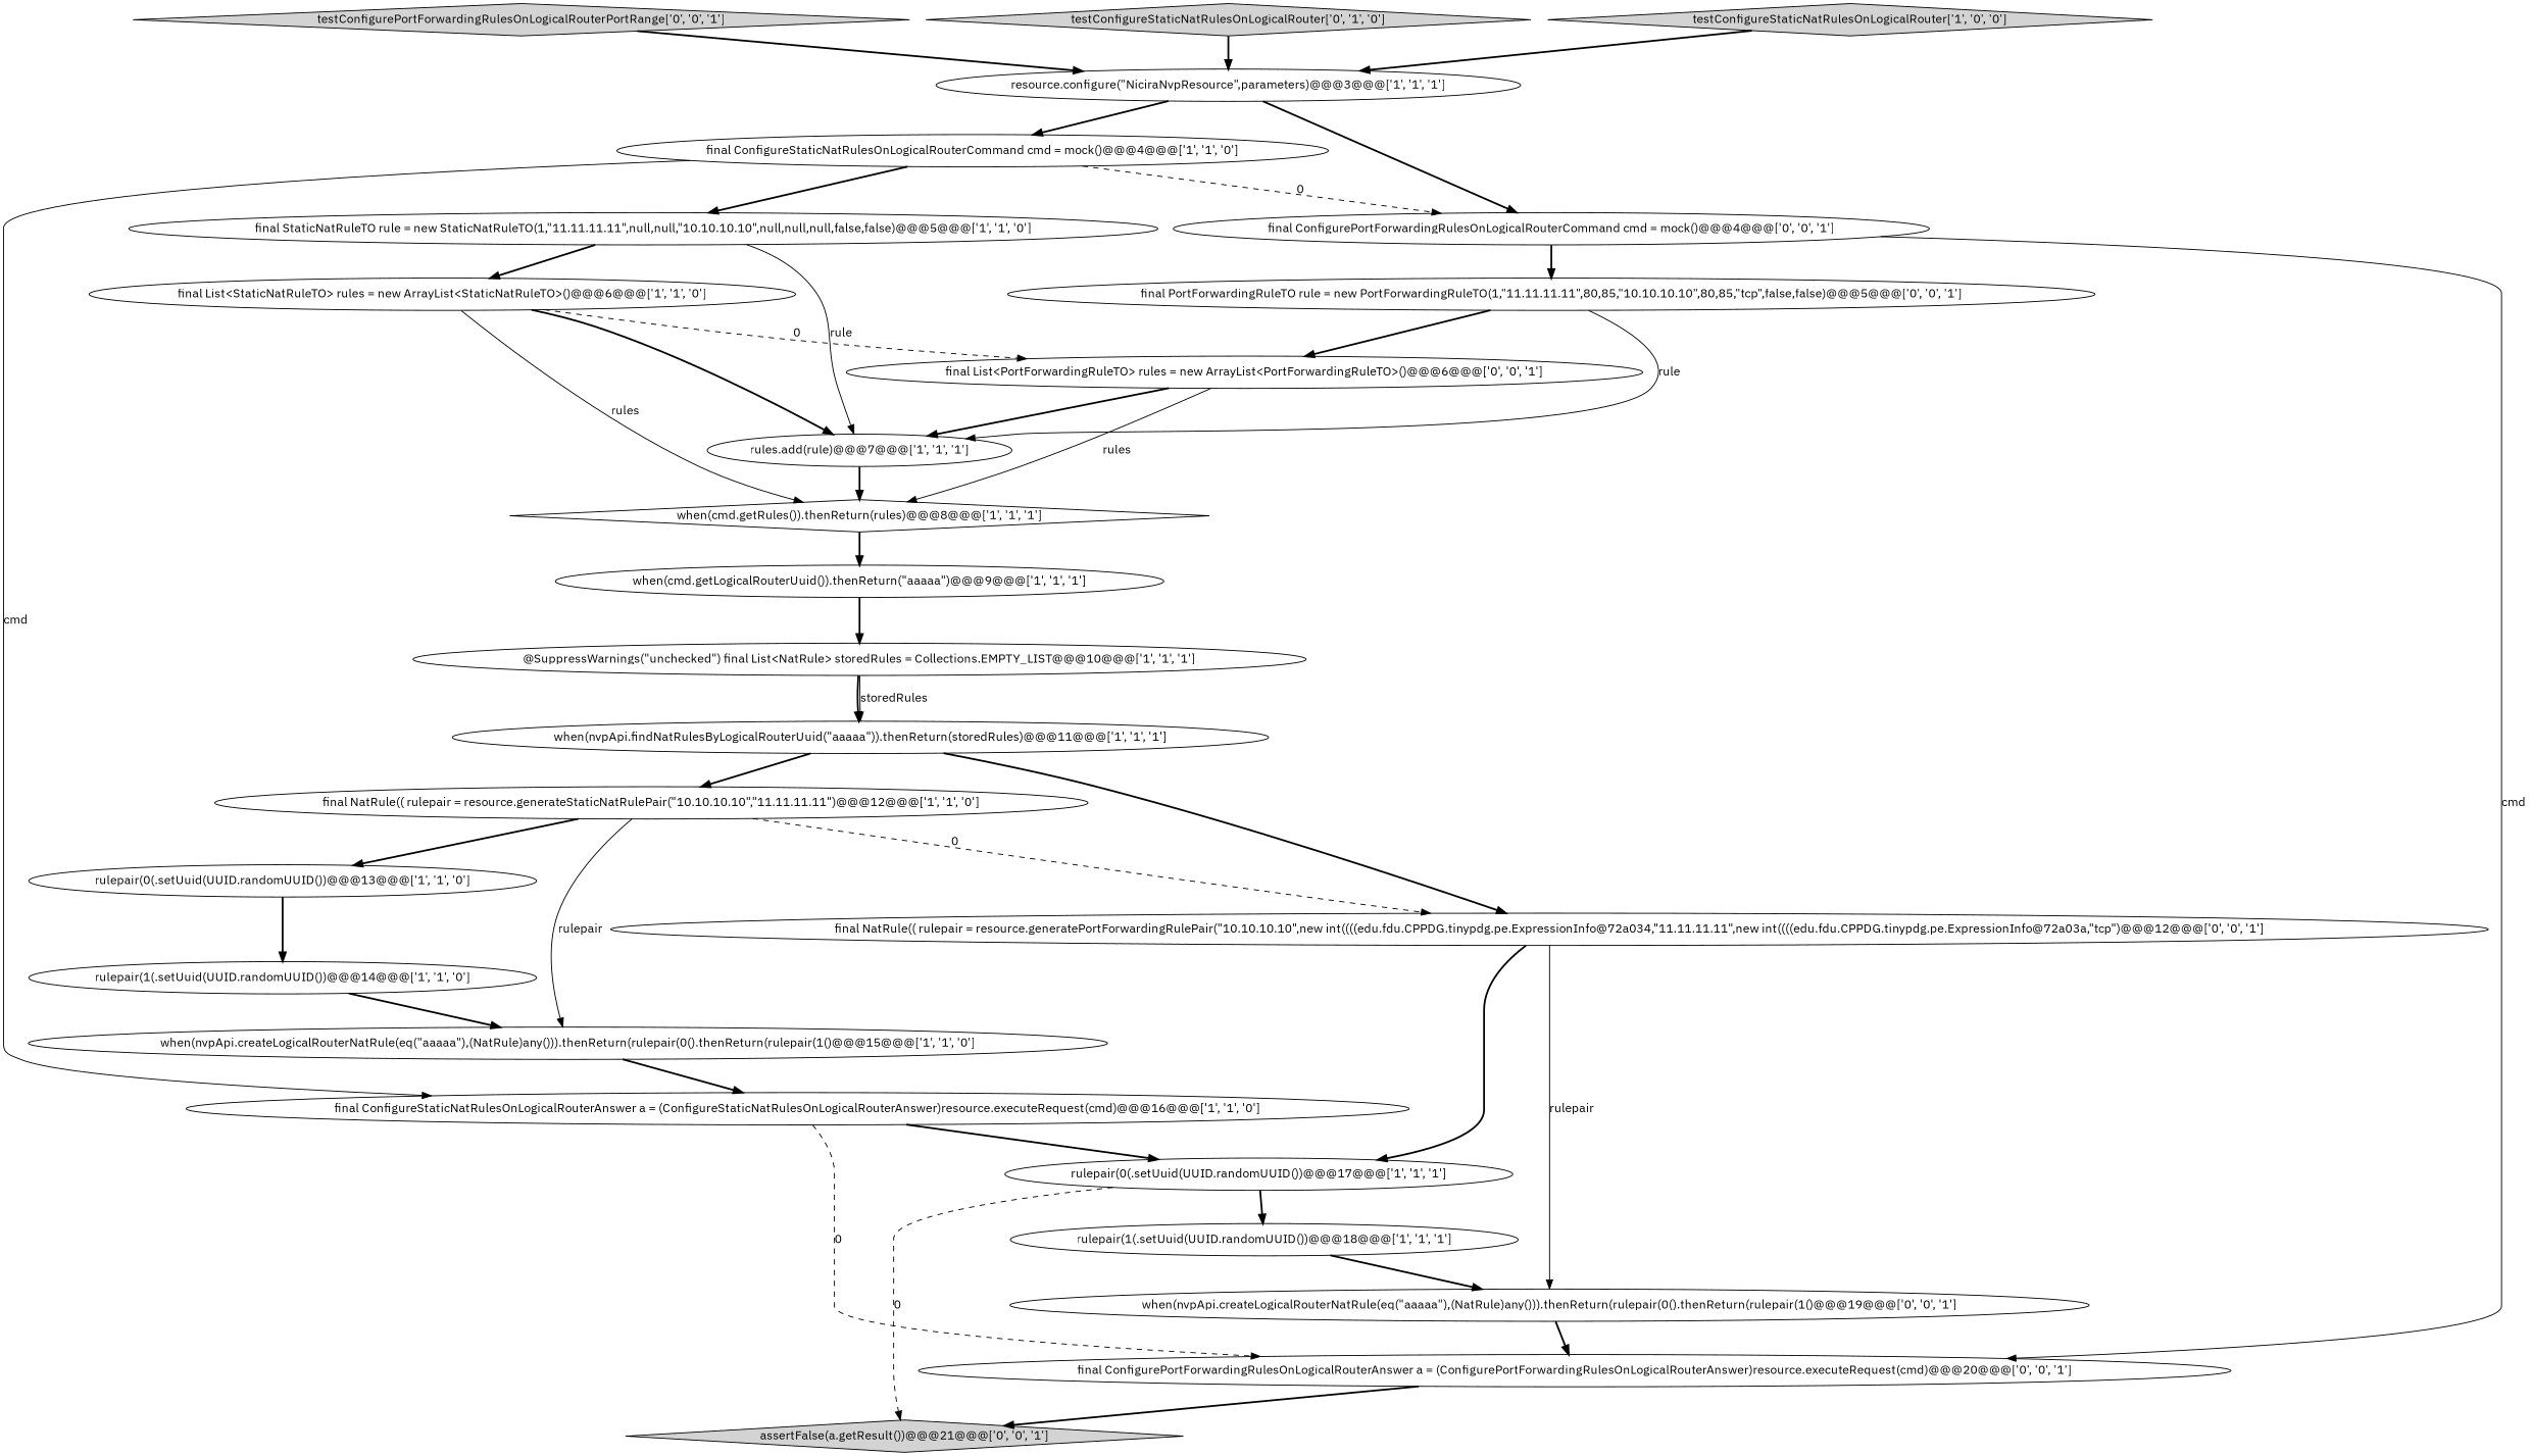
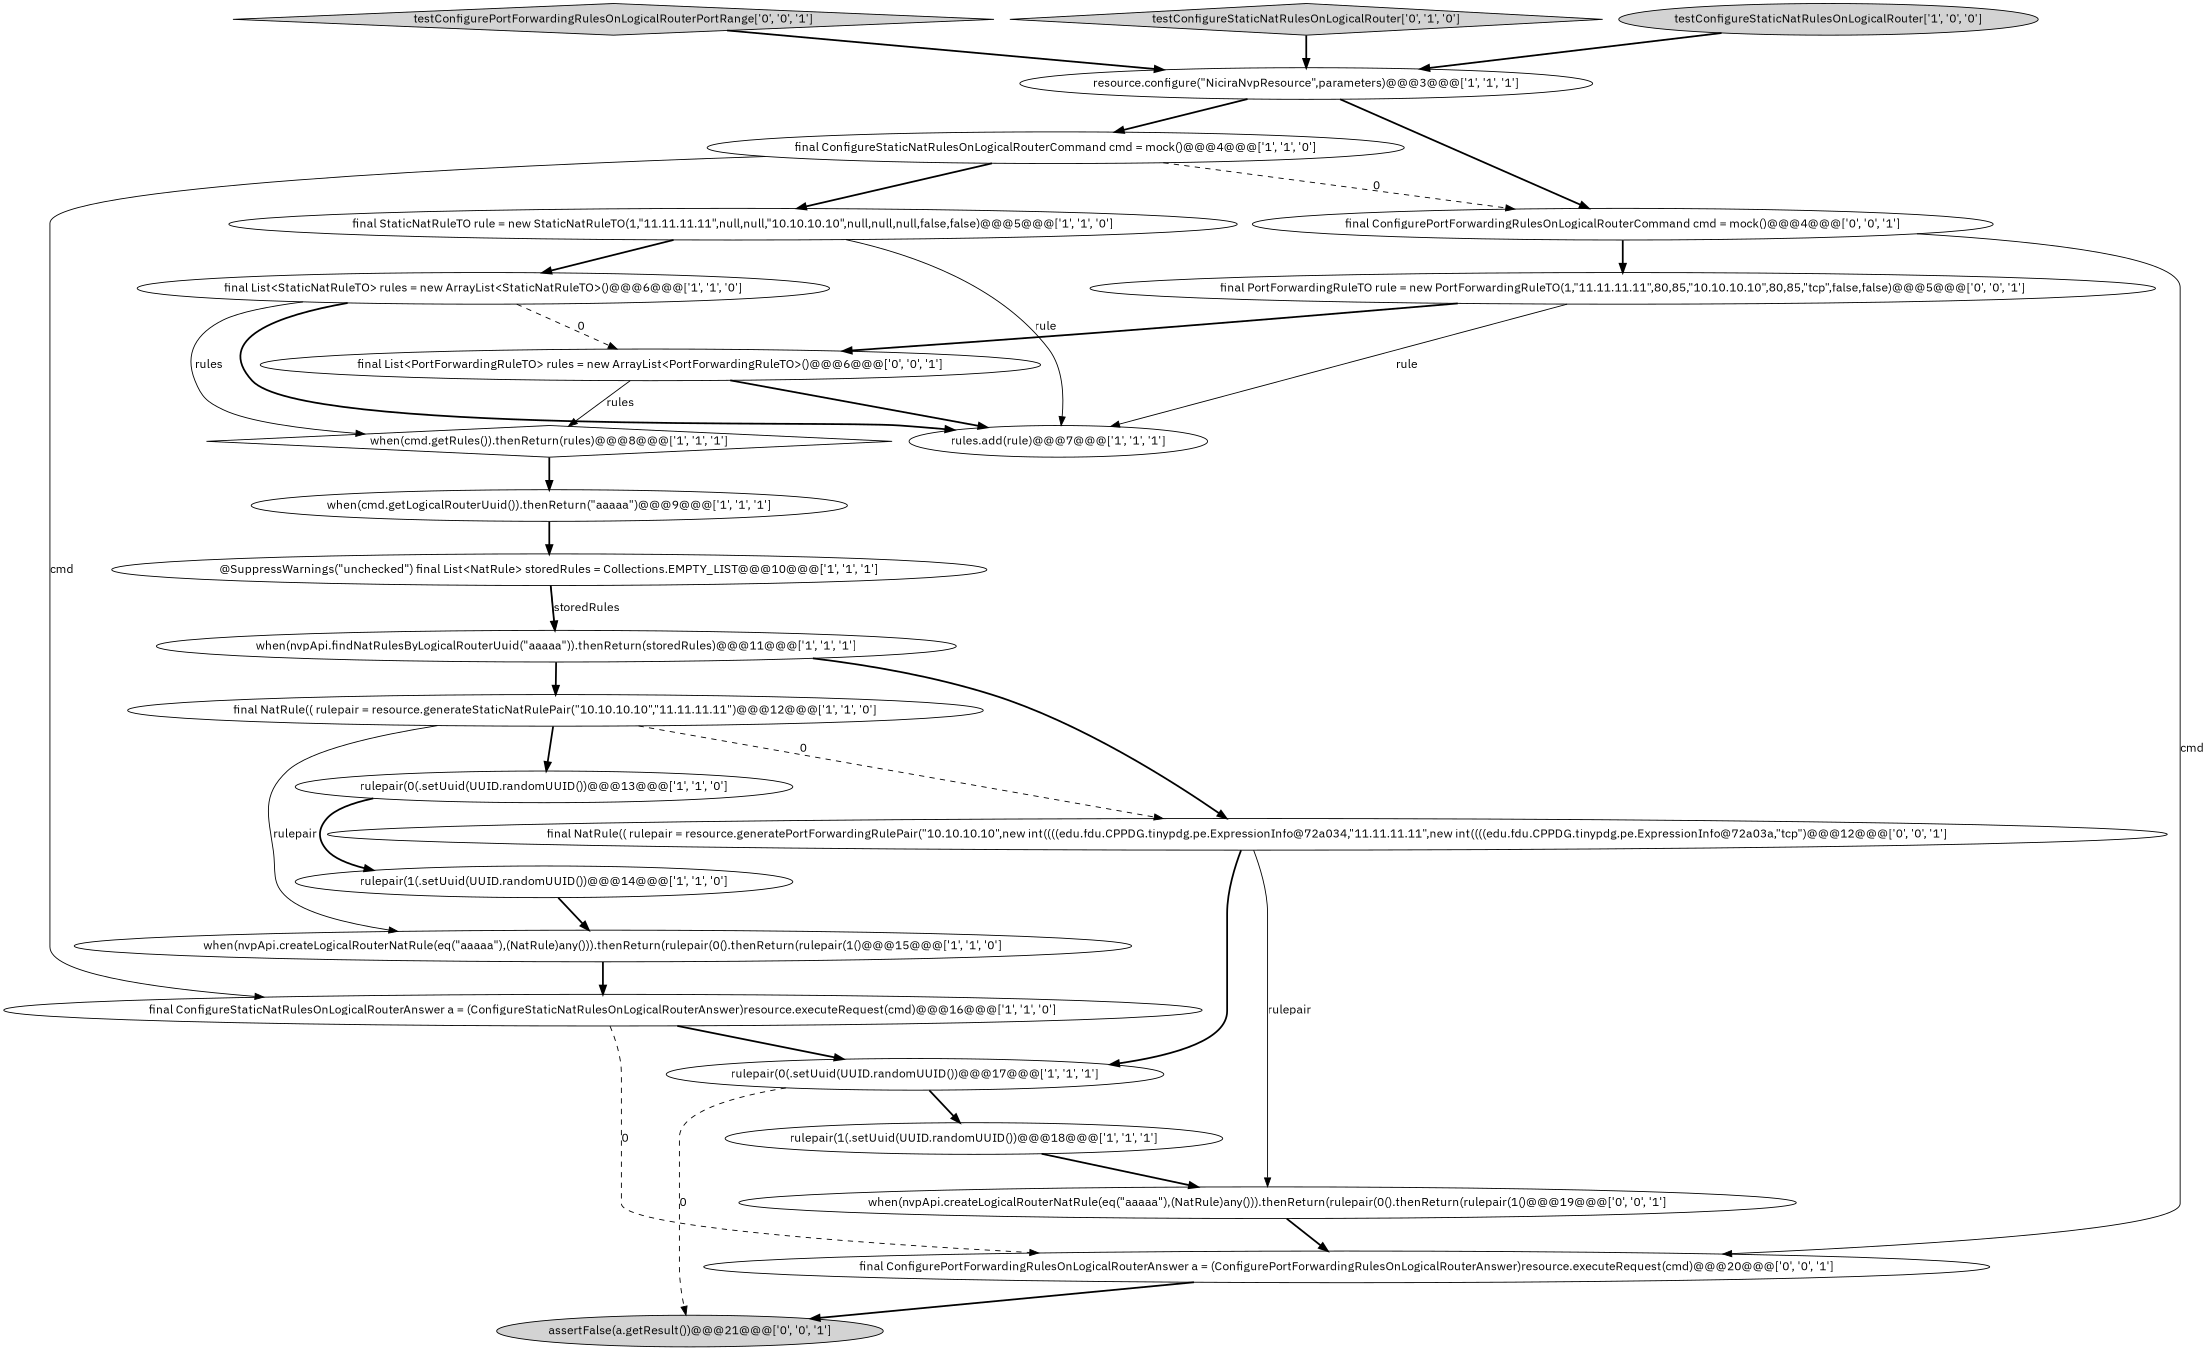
  digraph {
    fontname="IBM Plex Sans"
    node [fillcolor=white fontname="IBM Plex Sans" shape=ellipse style=filled]
    edge [fontname="IBM Plex Sans" style=bold]
    n1 [label="final ConfigureStaticNatRulesOnLogicalRouterAnswer a = (ConfigureStaticNatRulesOnLogicalRouterAnswer)resource.executeRequest(cmd)@@@16@@@['1', '1', '0']"]
    n2 [label="final ConfigurePortForwardingRulesOnLogicalRouterAnswer a = (ConfigurePortForwardingRulesOnLogicalRouterAnswer)resource.executeRequest(cmd)@@@20@@@['0', '0', '1']"]
    n3 [label="rulepair(0(.setUuid(UUID.randomUUID())@@@17@@@['1', '1', '1']"]
-   n4 [fillcolor=lightgray label="assertFalse(a.getResult())@@@21@@@['0', '0', '1']" shape=diamond]
+   n4 [fillcolor=lightgray label="assertFalse(a.getResult())@@@21@@@['0', '0', '1']"]
    n5 [label="rulepair(1(.setUuid(UUID.randomUUID())@@@18@@@['1', '1', '1']"]
    n6 [label="when(cmd.getRules()).thenReturn(rules)@@@8@@@['1', '1', '1']" shape=diamond]
    n7 [label="when(cmd.getLogicalRouterUuid()).thenReturn(\"aaaaa\")@@@9@@@['1', '1', '1']"]
    n8 [label="@SuppressWarnings(\"unchecked\") final List<NatRule> storedRules = Collections.EMPTY_LIST@@@10@@@['1', '1', '1']"]
    n9 [label="when(nvpApi.findNatRulesByLogicalRouterUuid(\"aaaaa\")).thenReturn(storedRules)@@@11@@@['1', '1', '1']"]
    n10 [label="final NatRule(( rulepair = resource.generateStaticNatRulePair(\"10.10.10.10\",\"11.11.11.11\")@@@12@@@['1', '1', '0']"]
    n11 [label="final NatRule(( rulepair = resource.generatePortForwardingRulePair(\"10.10.10.10\",new int((((edu.fdu.CPPDG.tinypdg.pe.ExpressionInfo@72a034,\"11.11.11.11\",new int((((edu.fdu.CPPDG.tinypdg.pe.ExpressionInfo@72a03a,\"tcp\")@@@12@@@['0', '0', '1']"]
    n12 [label="when(nvpApi.createLogicalRouterNatRule(eq(\"aaaaa\"),(NatRule)any())).thenReturn(rulepair(0().thenReturn(rulepair(1()@@@15@@@['1', '1', '0']"]
    n13 [label="rulepair(0(.setUuid(UUID.randomUUID())@@@13@@@['1', '1', '0']"]
    n14 [label="when(nvpApi.createLogicalRouterNatRule(eq(\"aaaaa\"),(NatRule)any())).thenReturn(rulepair(0().thenReturn(rulepair(1()@@@19@@@['0', '0', '1']"]
    n15 [label="final List<StaticNatRuleTO> rules = new ArrayList<StaticNatRuleTO>()@@@6@@@['1', '1', '0']"]
    n16 [label="final List<PortForwardingRuleTO> rules = new ArrayList<PortForwardingRuleTO>()@@@6@@@['0', '0', '1']"]
    n17 [label="rules.add(rule)@@@7@@@['1', '1', '1']"]
    n18 [label="final ConfigureStaticNatRulesOnLogicalRouterCommand cmd = mock()@@@4@@@['1', '1', '0']"]
    n19 [label="final StaticNatRuleTO rule = new StaticNatRuleTO(1,\"11.11.11.11\",null,null,\"10.10.10.10\",null,null,null,false,false)@@@5@@@['1', '1', '0']"]
    n20 [label="final ConfigurePortForwardingRulesOnLogicalRouterCommand cmd = mock()@@@4@@@['0', '0', '1']"]
    n21 [label="final PortForwardingRuleTO rule = new PortForwardingRuleTO(1,\"11.11.11.11\",80,85,\"10.10.10.10\",80,85,\"tcp\",false,false)@@@5@@@['0', '0', '1']"]
    n22 [label="resource.configure(\"NiciraNvpResource\",parameters)@@@3@@@['1', '1', '1']"]
    n23 [label="rulepair(1(.setUuid(UUID.randomUUID())@@@14@@@['1', '1', '0']"]
    n24 [fillcolor=lightgray label="testConfigurePortForwardingRulesOnLogicalRouterPortRange['0', '0', '1']" shape=diamond]
    n25 [fillcolor=lightgray label="testConfigureStaticNatRulesOnLogicalRouter['0', '1', '0']" shape=diamond]
-   n26 [fillcolor=lightgray label="testConfigureStaticNatRulesOnLogicalRouter['1', '0', '0']" shape=diamond]
+   n26 [fillcolor=lightgray label="testConfigureStaticNatRulesOnLogicalRouter['1', '0', '0']"]
    n1 -> n2 [label=0 style=dashed]
    n1 -> n3
    n2 -> n4
    n3 -> n4 [label=0 style=dashed]
    n3 -> n5
    n5 -> n14
    n6 -> n7
    n7 -> n8
    n8 -> n9
    n8 -> n9 [label=storedRules style=solid]
    n9 -> n10
    n9 -> n11
    n10 -> n11 [label=0 style=dashed]
    n10 -> n12 [label=rulepair style=solid]
    n10 -> n13
    n11 -> n3
    n11 -> n14 [label=rulepair style=solid]
    n12 -> n1
    n13 -> n23
    n14 -> n2
    n15 -> n6 [label=rules style=solid]
    n15 -> n16 [label=0 style=dashed]
    n15 -> n17
    n16 -> n6 [label=rules style=solid]
    n16 -> n17
-   n17 -> n6
    n18 -> n1 [label=cmd style=solid]
    n18 -> n19
    n18 -> n20 [label=0 style=dashed]
    n19 -> n15
    n19 -> n17 [label=rule style=solid]
    n20 -> n2 [label=cmd style=solid]
    n20 -> n21
    n21 -> n16
    n21 -> n17 [label=rule style=solid]
    n22 -> n18
    n22 -> n20
    n23 -> n12
    n24 -> n22
    n25 -> n22
    n26 -> n22
  }
